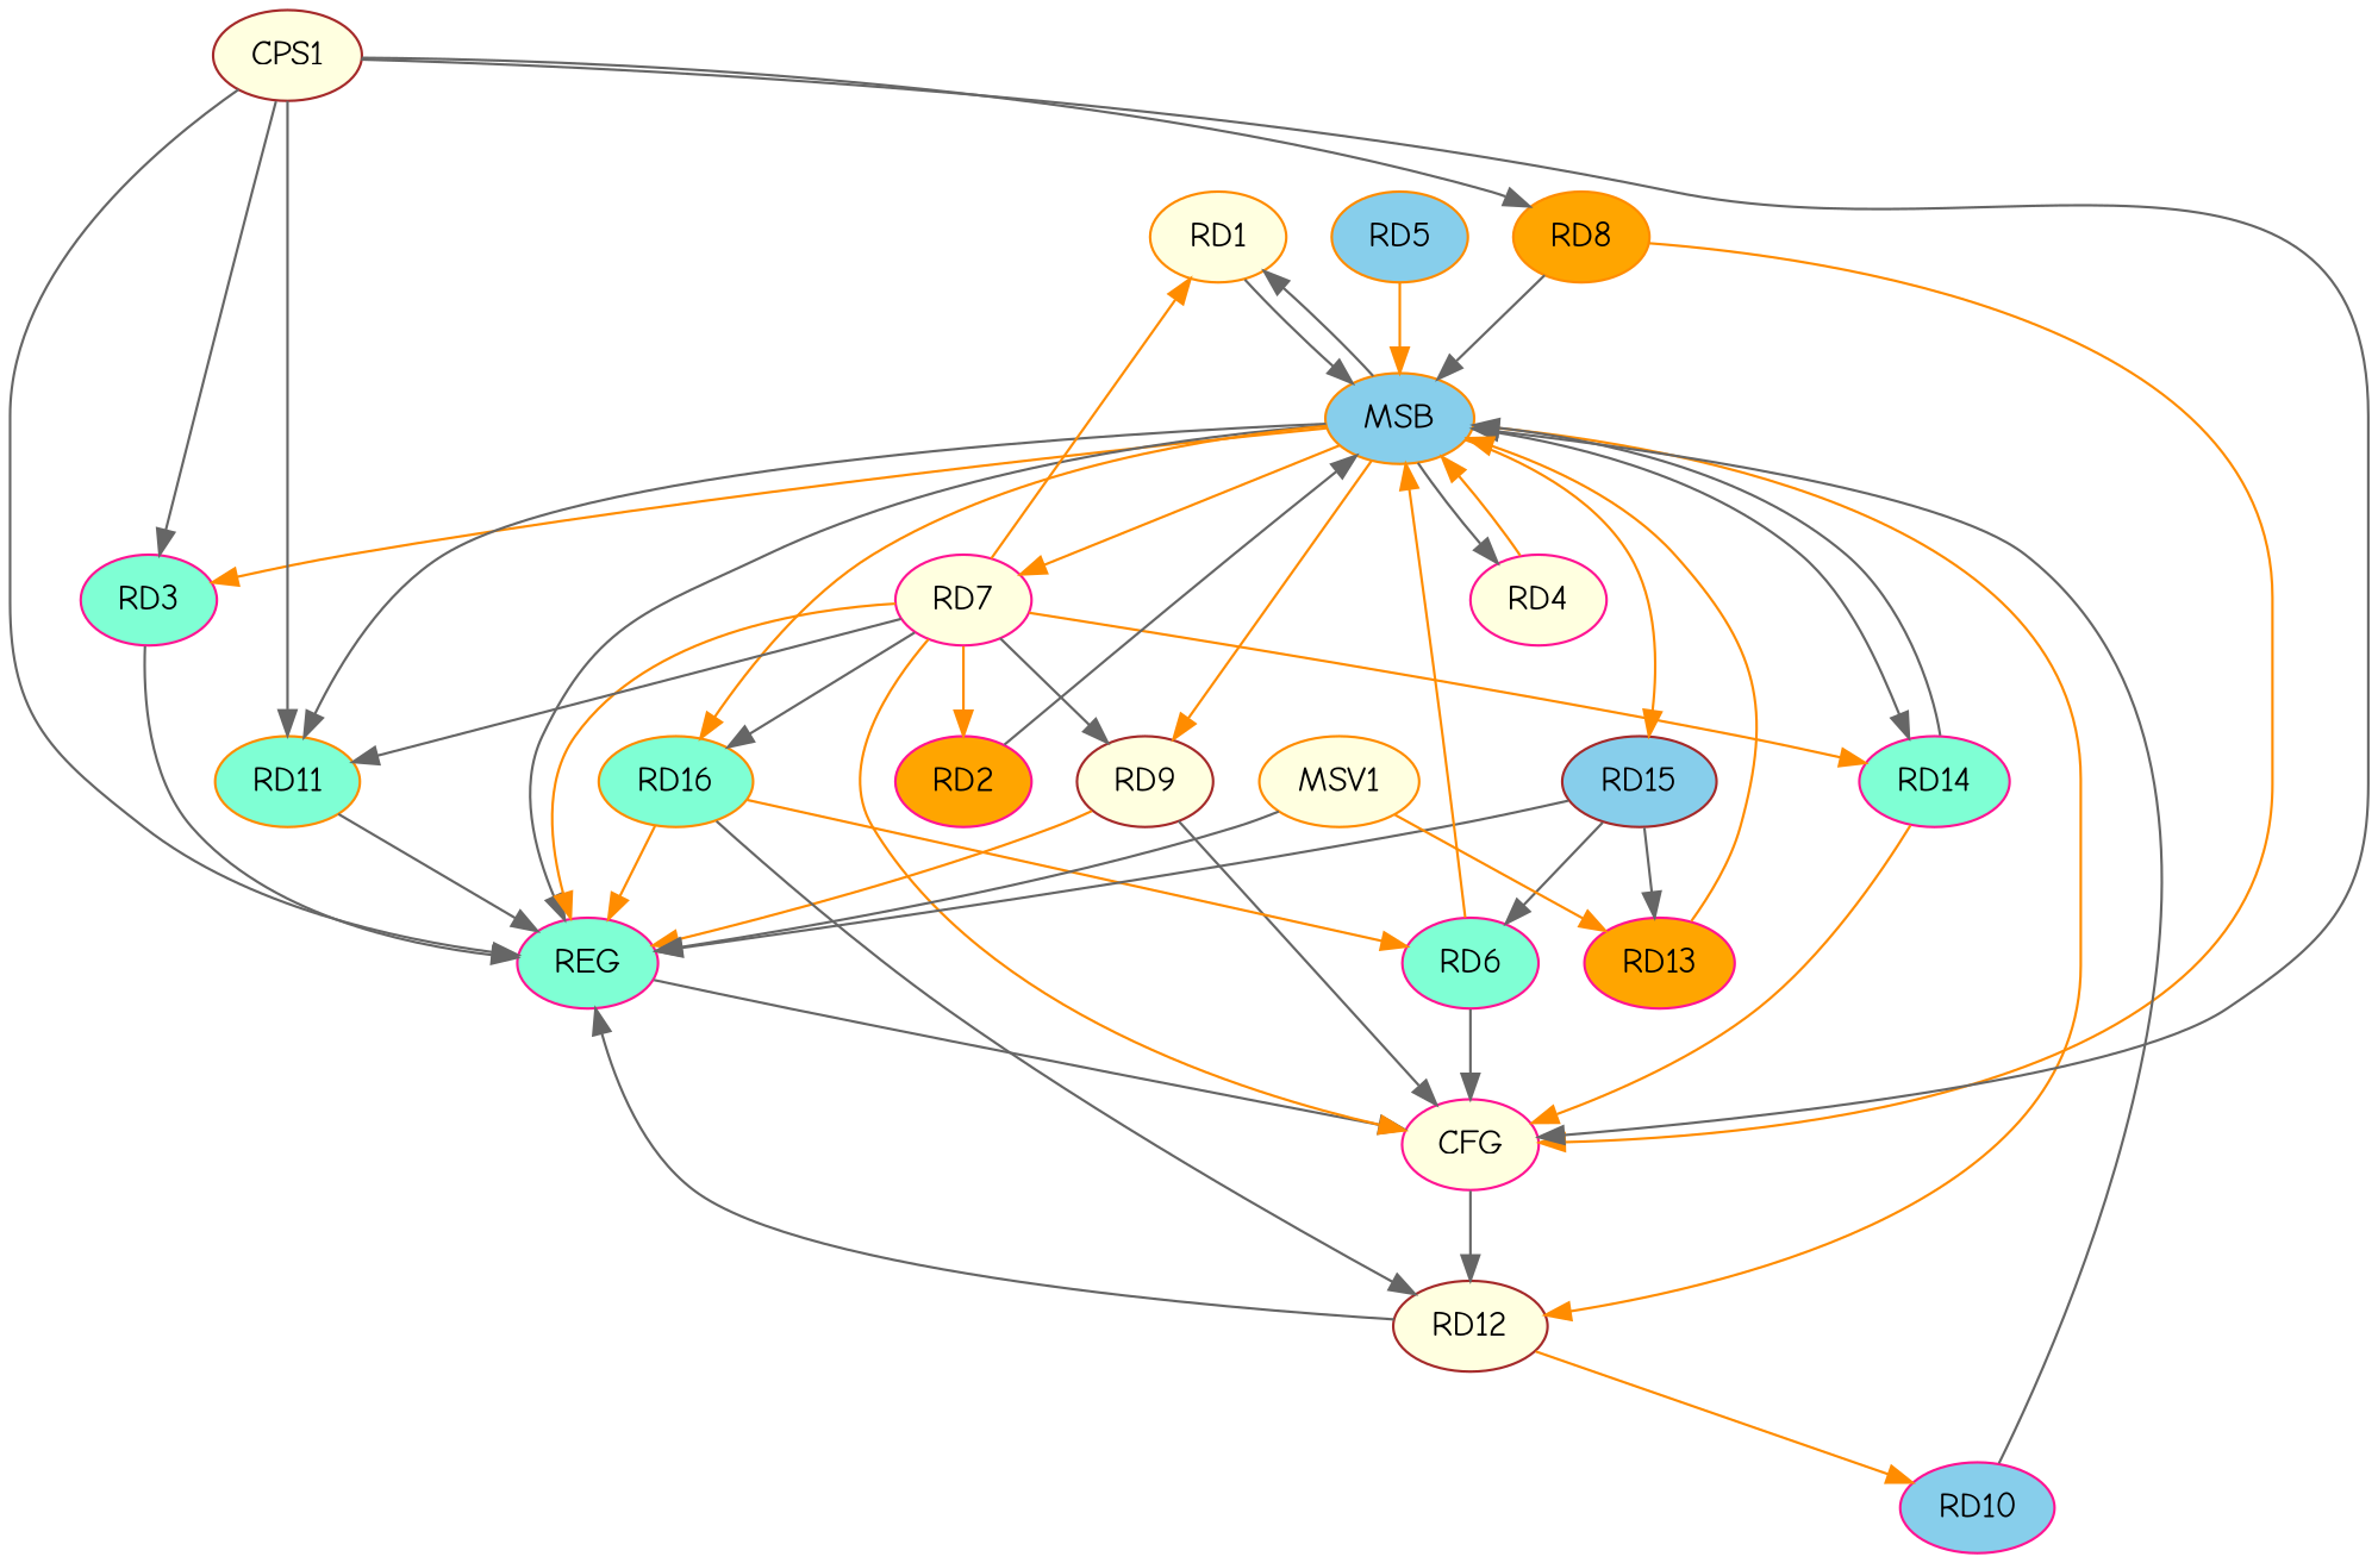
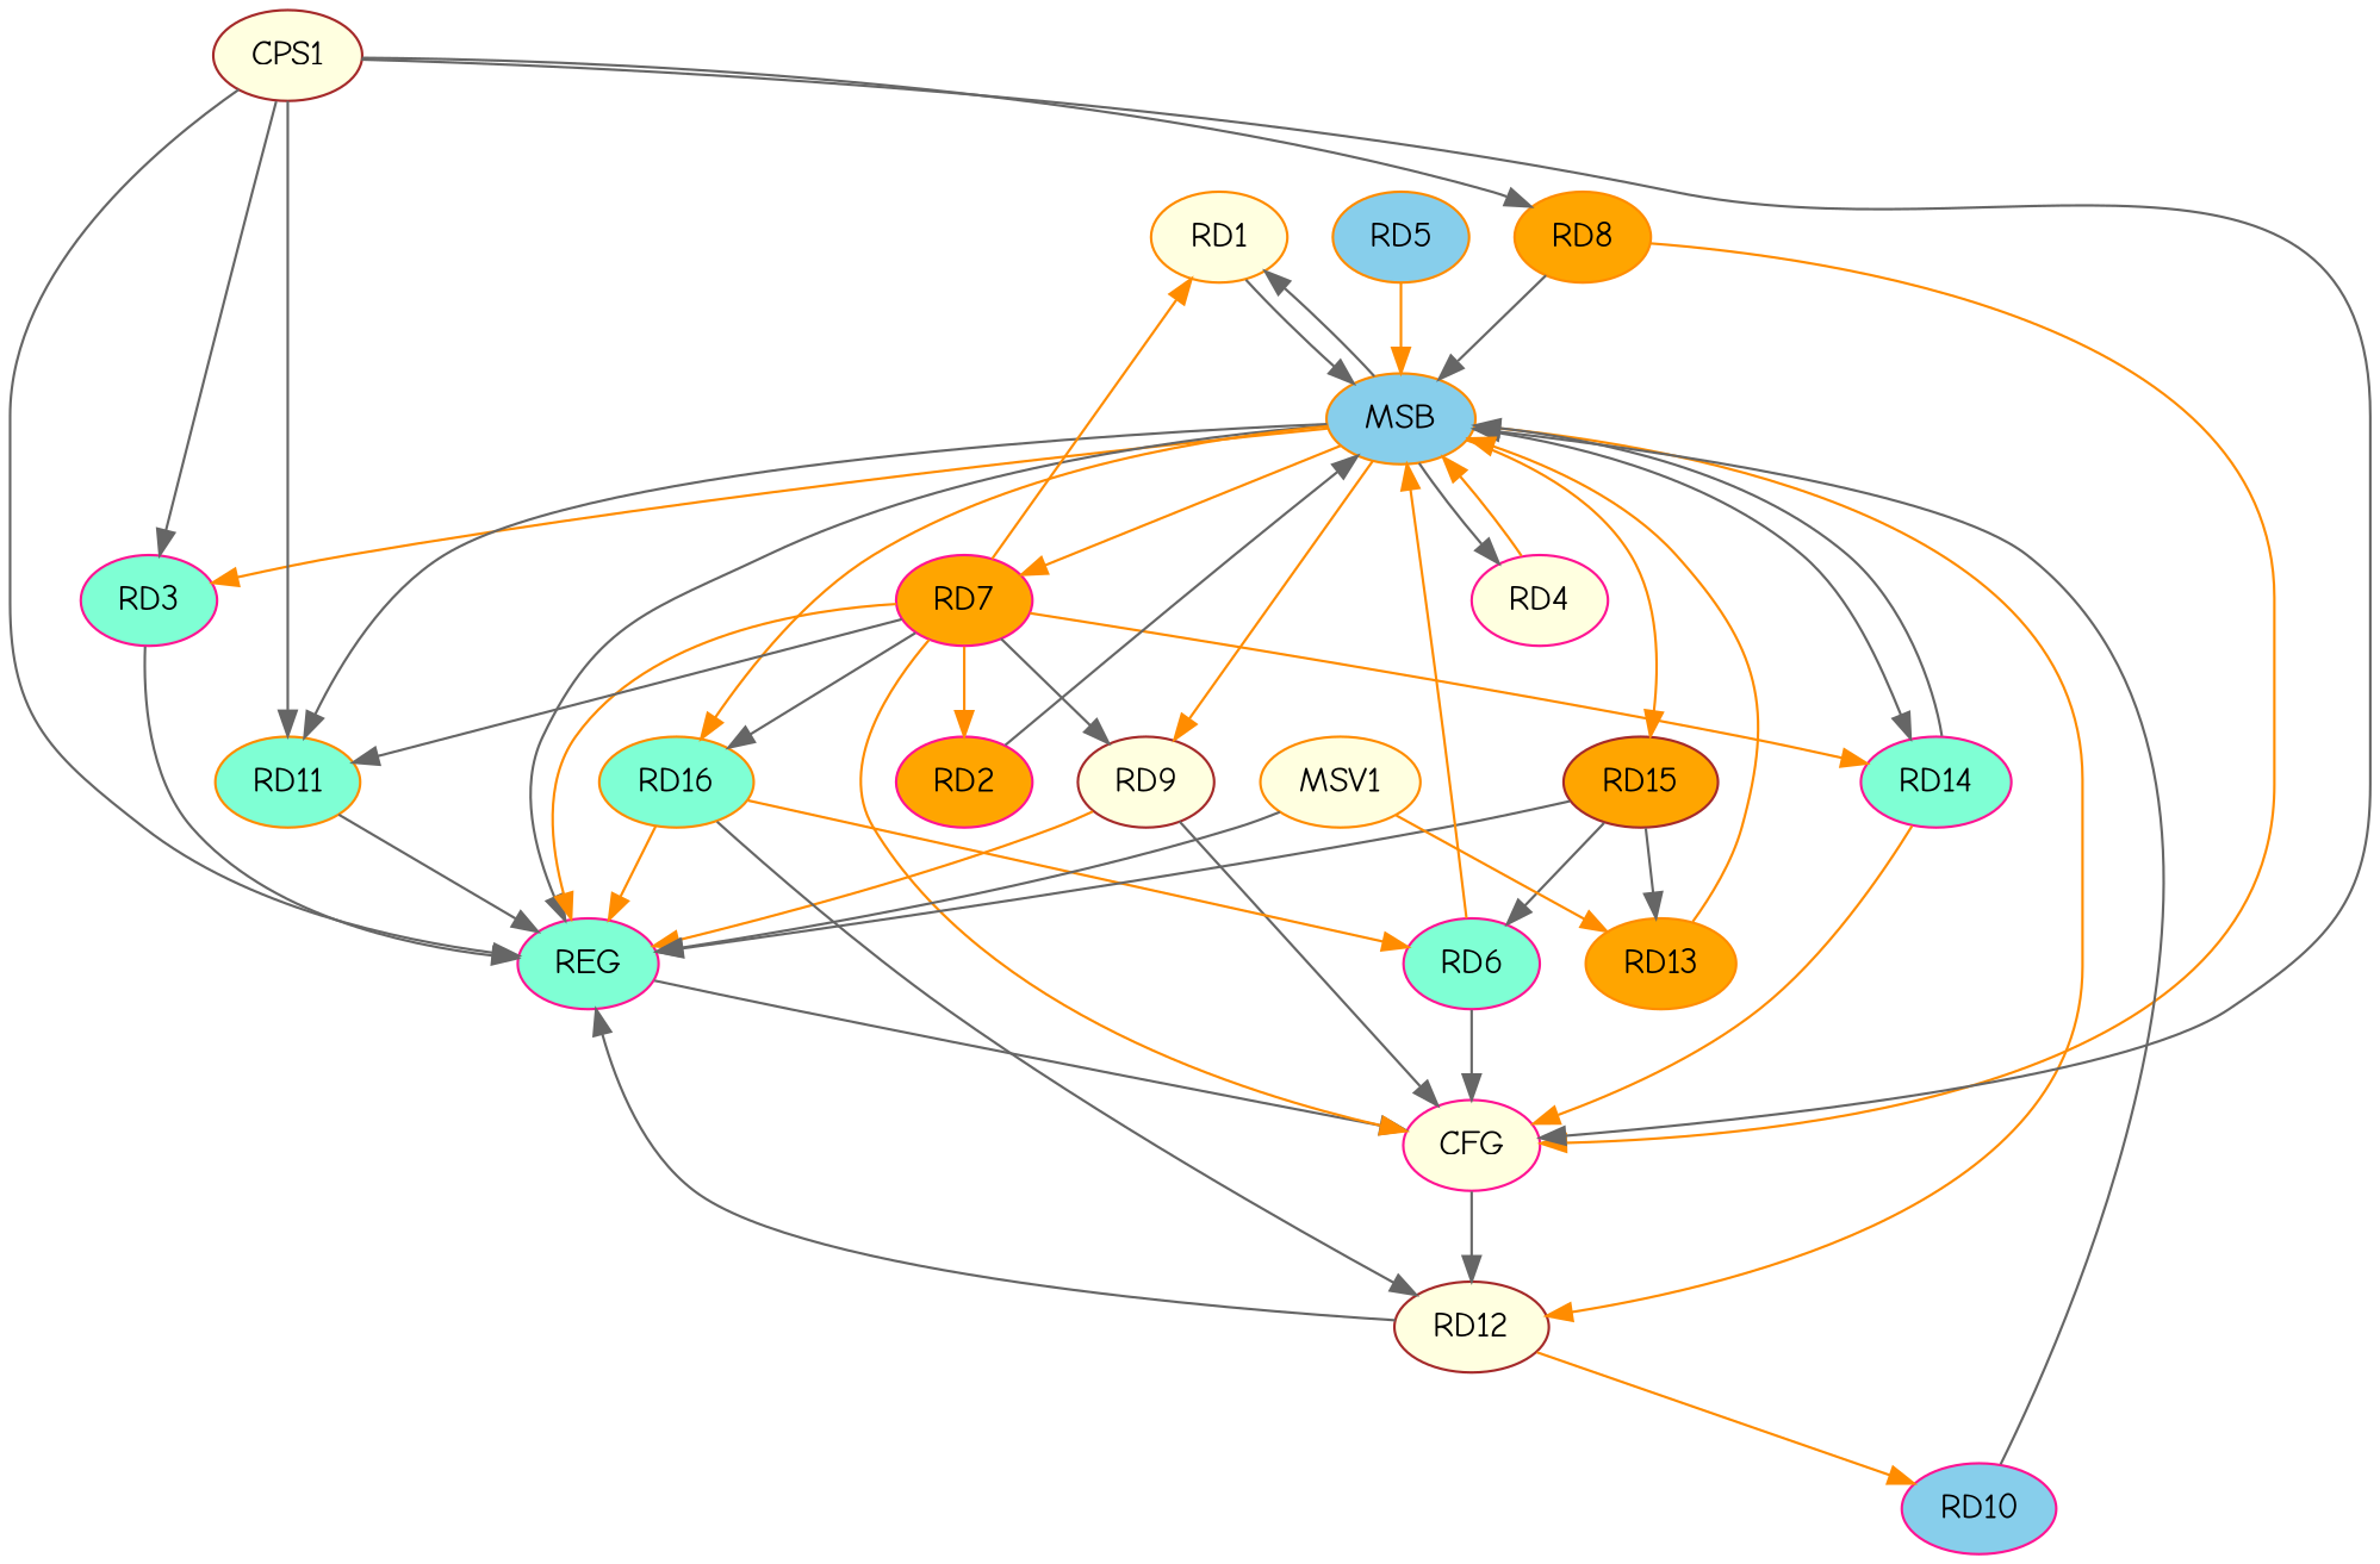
  strict digraph {
    fontname="Comic Neue"
    node [color=deeppink fillcolor=lightyellow fontname="Comic Neue" style=filled]
    edge [color=gray40 fontname="Comic Neue"]
    n1 [color=darkorange label=RD1]
    n2 [color=darkorange fillcolor=skyblue label=MSB]
    n3 [fillcolor=aquamarine label=RD3]
    n4 [fillcolor=aquamarine label=REG]
    n5 [label=RD4]
-   n6 [label=RD7]
+   n6 [fillcolor=orange label=RD7]
    n7 [color=brown label=RD9]
    n8 [color=darkorange fillcolor=aquamarine label=RD11]
    n9 [fillcolor=aquamarine label=RD14]
    n10 [color=darkorange fillcolor=aquamarine label=RD16]
    n11 [color=brown label=RD12]
-   n12 [color=brown fillcolor=skyblue label=RD15]
+   n12 [color=brown fillcolor=orange label=RD15]
    n13 [fillcolor=orange label=RD2]
    n14 [label=CFG]
    n15 [color=darkorange fillcolor=skyblue label=RD5]
    n16 [fillcolor=aquamarine label=RD6]
    n17 [color=darkorange fillcolor=orange label=RD8]
    n18 [fillcolor=skyblue label=RD10]
-   n19 [fillcolor=orange label=RD13]
+   n19 [color=darkorange fillcolor=orange label=RD13]
    n20 [color=brown label=CPS1]
    n21 [color=darkorange label=MSV1]
    n1 -> n2
    n2 -> n1
    n2 -> n3 [color=darkorange]
    n2 -> n4
    n2 -> n5
    n2 -> n6 [color=darkorange]
    n2 -> n7 [color=darkorange]
    n2 -> n8
    n2 -> n9
    n2 -> n10 [color=darkorange]
    n2 -> n11 [color=darkorange]
    n2 -> n12 [color=darkorange]
    n3 -> n4
    n4 -> n14
    n5 -> n2 [color=darkorange]
    n6 -> n1 [color=darkorange]
    n6 -> n4 [color=darkorange]
    n6 -> n7
    n6 -> n8
    n6 -> n9 [color=darkorange]
    n6 -> n10
    n6 -> n13 [color=darkorange]
    n6 -> n14 [color=darkorange]
    n7 -> n4 [color=darkorange]
    n7 -> n14
    n8 -> n4
    n9 -> n2
    n9 -> n14 [color=darkorange]
    n10 -> n4 [color=darkorange]
    n10 -> n11
    n10 -> n16 [color=darkorange]
    n11 -> n4
    n11 -> n18 [color=darkorange]
    n12 -> n4
    n12 -> n16
    n12 -> n19
    n13 -> n2
    n14 -> n11
    n15 -> n2 [color=darkorange]
    n16 -> n2 [color=darkorange]
    n16 -> n14
    n17 -> n2
    n17 -> n14 [color=darkorange]
    n18 -> n2
    n19 -> n2 [color=darkorange]
    n20 -> n3
    n20 -> n4
    n20 -> n8
    n20 -> n14
    n20 -> n17
    n21 -> n4
    n21 -> n19 [color=darkorange]
  }
